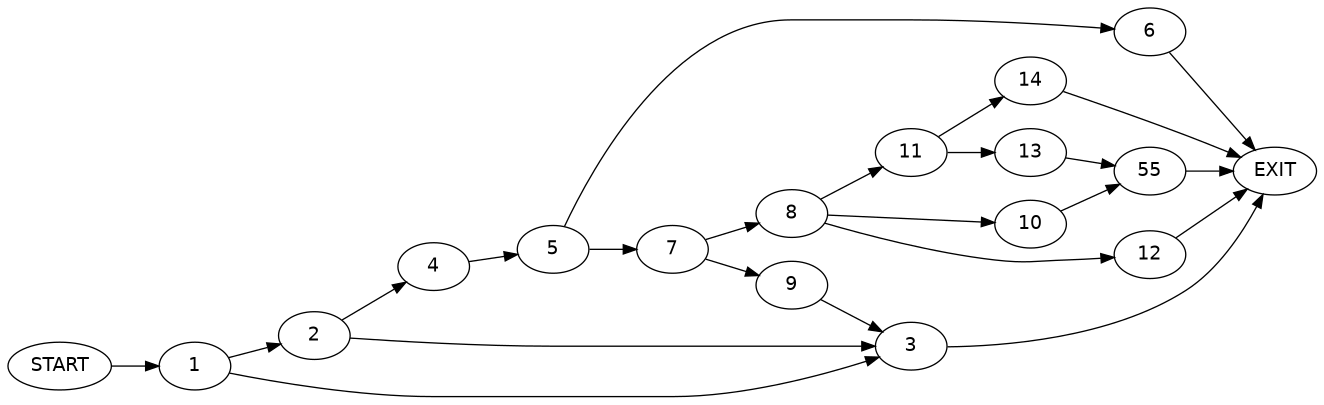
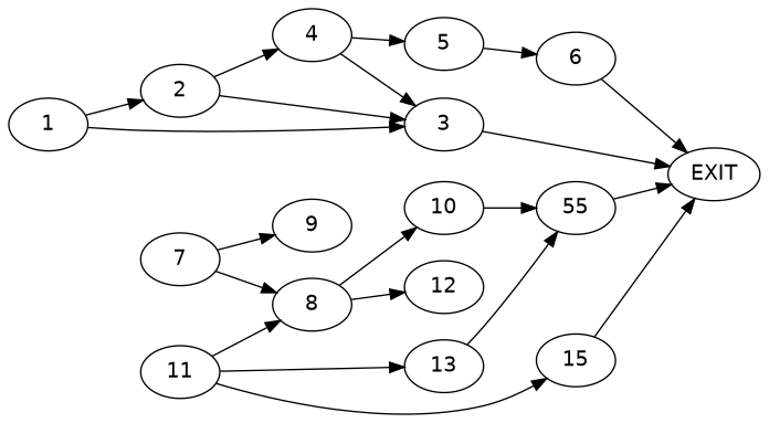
  digraph {
    fontname="DejaVu Sans"
    rankdir=LR
    node [fontname="DejaVu Sans"]
    edge [fontname="DejaVu Sans"]
-   n1 [label=START]
    1
    2
    3
    n5 [label=EXIT]
    4
    5
    6
    7
    8
    9
    10
    11
    12
    n15 [label=55]
    13
-   14
-   n1 -> 1
+   14 [label=15]
    1 -> 2
    1 -> 3
    2 -> 3
    2 -> 4
    3 -> n5
-   9 -> 3
+   4 -> 3
    4 -> 5
    5 -> 6
-   5 -> 7
    6 -> n5
    7 -> 8
    7 -> 9
    8 -> 10
-   8 -> 11
+   11 -> 8
    8 -> 12
    10 -> n15
    11 -> 13
    11 -> 14
-   12 -> n5
    n15 -> n5
    13 -> n15
    14 -> n5
  }
